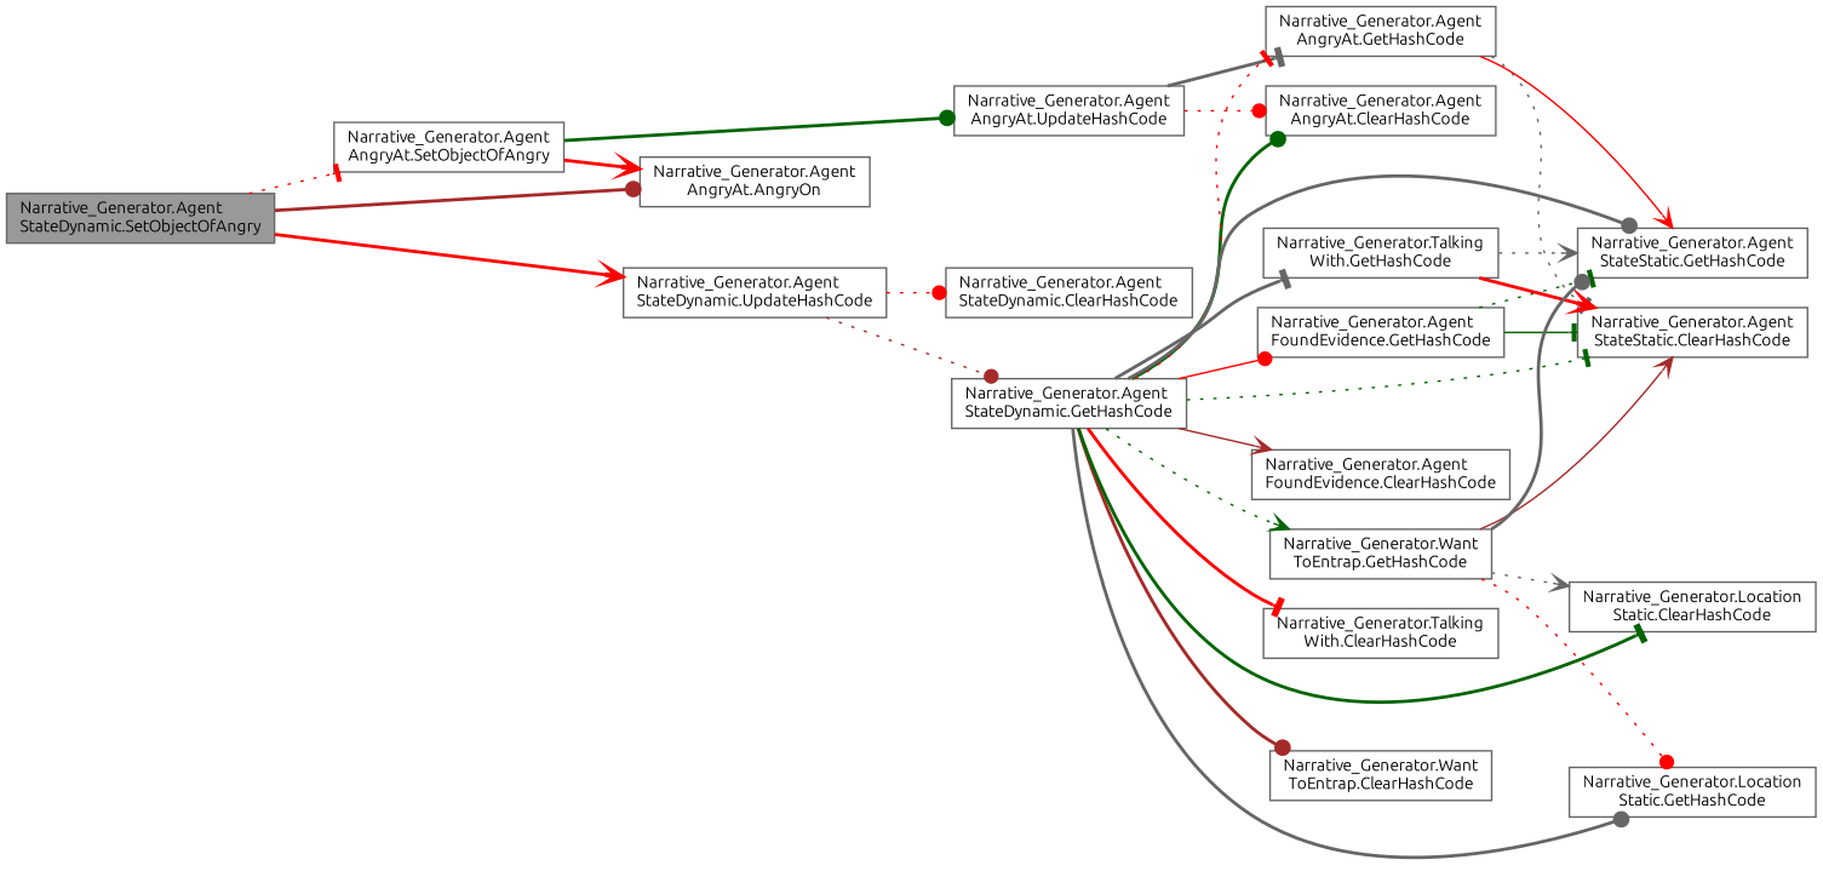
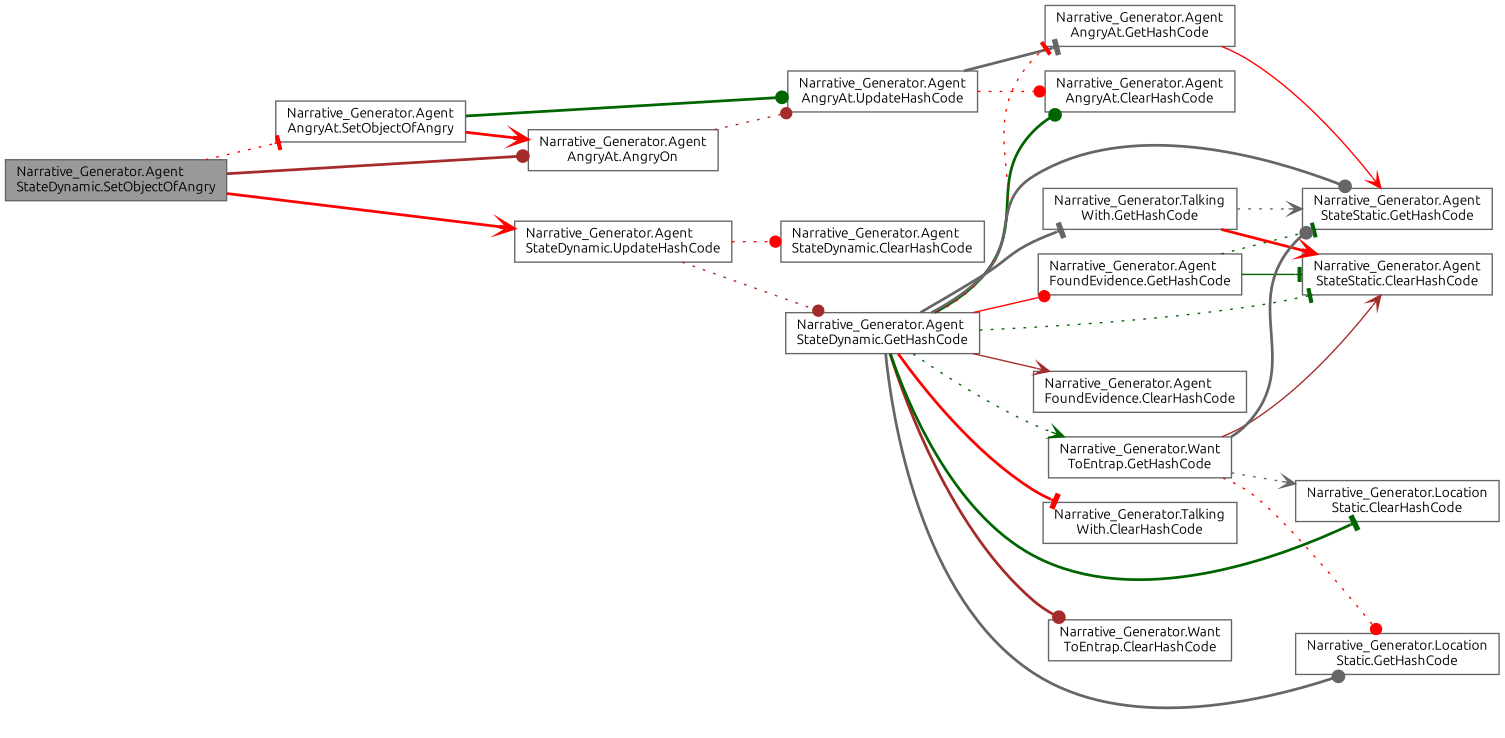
  digraph {
    fontname=Ubuntu
    rankdir=LR
    node [color=grey40 fillcolor=white fontname=Ubuntu fontsize=10 shape=box style=filled]
    edge [arrowhead=dot color=red fontname=Ubuntu fontsize=10 labelfontname=Helvetica labelfontsize=10 style=bold]
    n1 [color=gray40 fillcolor=grey60 fontcolor=black height=0.2 label="Narrative_Generator.Agent\lStateDynamic.SetObjectOfAngry" width=0.4]
    n2 [height=0.2 label="Narrative_Generator.Agent\lAngryAt.AngryOn" width=0.4]
    n3 [height=0.2 label="Narrative_Generator.Agent\lAngryAt.SetObjectOfAngry" width=0.4]
    n4 [height=0.2 label="Narrative_Generator.Agent\lStateDynamic.UpdateHashCode" width=0.4]
    n5 [height=0.2 label="Narrative_Generator.Agent\lAngryAt.UpdateHashCode" width=0.4]
    n6 [height=0.2 label="Narrative_Generator.Agent\lStateDynamic.ClearHashCode" width=0.4]
    n7 [height=0.2 label="Narrative_Generator.Agent\lStateDynamic.GetHashCode" width=0.4]
    n8 [height=0.2 label="Narrative_Generator.Agent\lAngryAt.ClearHashCode" width=0.4]
    n9 [height=0.2 label="Narrative_Generator.Agent\lAngryAt.GetHashCode" width=0.4]
    n10 [height=0.2 label="Narrative_Generator.Agent\lStateStatic.ClearHashCode" width=0.4]
    n11 [height=0.2 label="Narrative_Generator.Agent\lStateStatic.GetHashCode" width=0.4]
    n12 [height=0.2 label="Narrative_Generator.Agent\lFoundEvidence.ClearHashCode" width=0.4]
    n13 [height=0.2 label="Narrative_Generator.Talking\lWith.ClearHashCode" width=0.4]
    n14 [height=0.2 label="Narrative_Generator.Want\lToEntrap.ClearHashCode" width=0.4]
    n15 [height=0.2 label="Narrative_Generator.Location\lStatic.ClearHashCode" width=0.4]
    n16 [height=0.2 label="Narrative_Generator.Agent\lFoundEvidence.GetHashCode" width=0.4]
    n17 [height=0.2 label="Narrative_Generator.Talking\lWith.GetHashCode" width=0.4]
    n18 [height=0.2 label="Narrative_Generator.Want\lToEntrap.GetHashCode" width=0.4]
    n19 [height=0.2 label="Narrative_Generator.Location\lStatic.GetHashCode" width=0.4]
    n1 -> n2 [color=brown]
    n1 -> n3 [arrowhead=tee style=dotted]
    n1 -> n4 [arrowhead=vee]
+   n2 -> n5 [color=brown style=dotted]
    n3 -> n2 [arrowhead=vee]
    n3 -> n5 [color=darkgreen]
    n4 -> n6 [style=dotted]
    n4 -> n7 [color=brown style=dotted]
    n5 -> n8 [style=dotted]
    n5 -> n9 [arrowhead=tee color=gray40]
    n7 -> n8 [color=darkgreen]
    n7 -> n9 [arrowhead=tee style=dotted]
    n7 -> n10 [arrowhead=tee color=darkgreen style=dotted]
    n7 -> n11 [color=gray40]
    n7 -> n12 [arrowhead=vee color=brown style=solid]
    n7 -> n13 [arrowhead=tee]
    n7 -> n14 [color=brown]
    n7 -> n15 [arrowhead=tee color=darkgreen]
    n7 -> n16 [style=solid]
    n7 -> n17 [arrowhead=tee color=gray40]
    n7 -> n18 [arrowhead=vee color=darkgreen style=dotted]
    n7 -> n19 [color=gray40]
-   n9 -> n10 [arrowhead=tee color=gray40 style=dotted]
    n9 -> n11 [arrowhead=vee style=solid]
    n16 -> n10 [arrowhead=tee color=darkgreen style=solid]
    n16 -> n11 [arrowhead=tee color=darkgreen style=dotted]
    n17 -> n10 [arrowhead=vee]
    n17 -> n11 [arrowhead=vee color=gray40 style=dotted]
    n18 -> n10 [arrowhead=vee color=brown style=solid]
    n18 -> n11 [color=gray40]
    n18 -> n15 [arrowhead=vee color=gray40 style=dotted]
    n18 -> n19 [style=dotted]
  }
